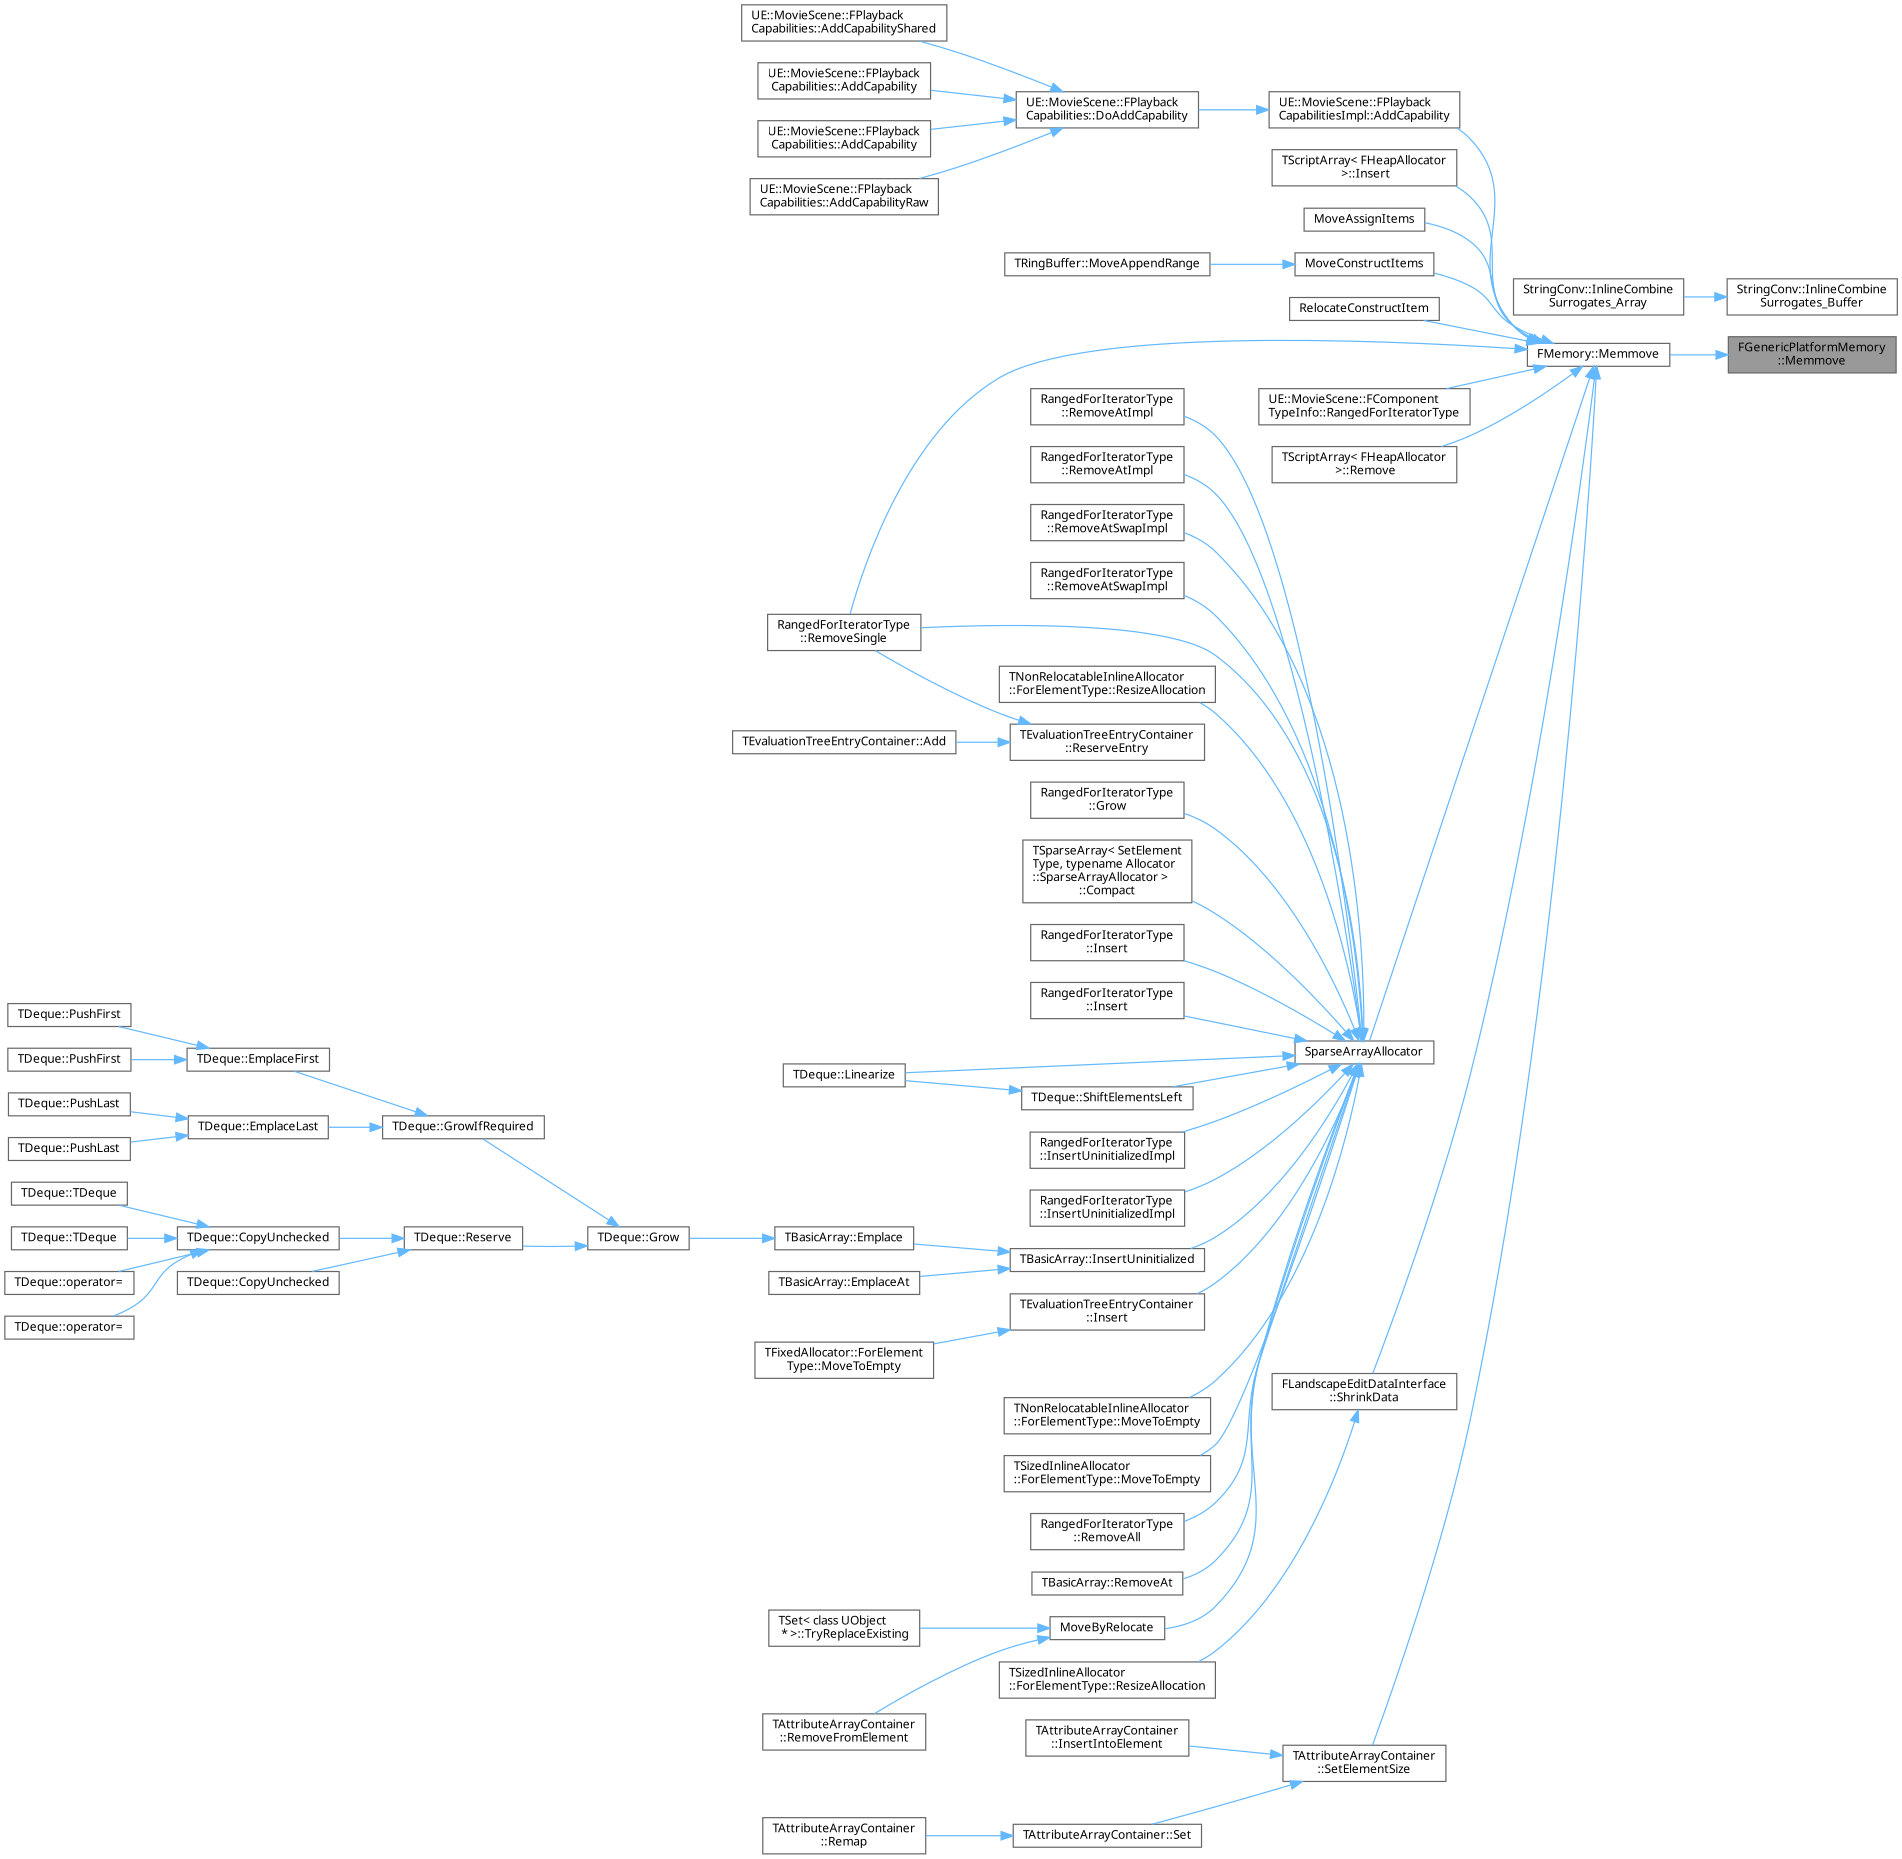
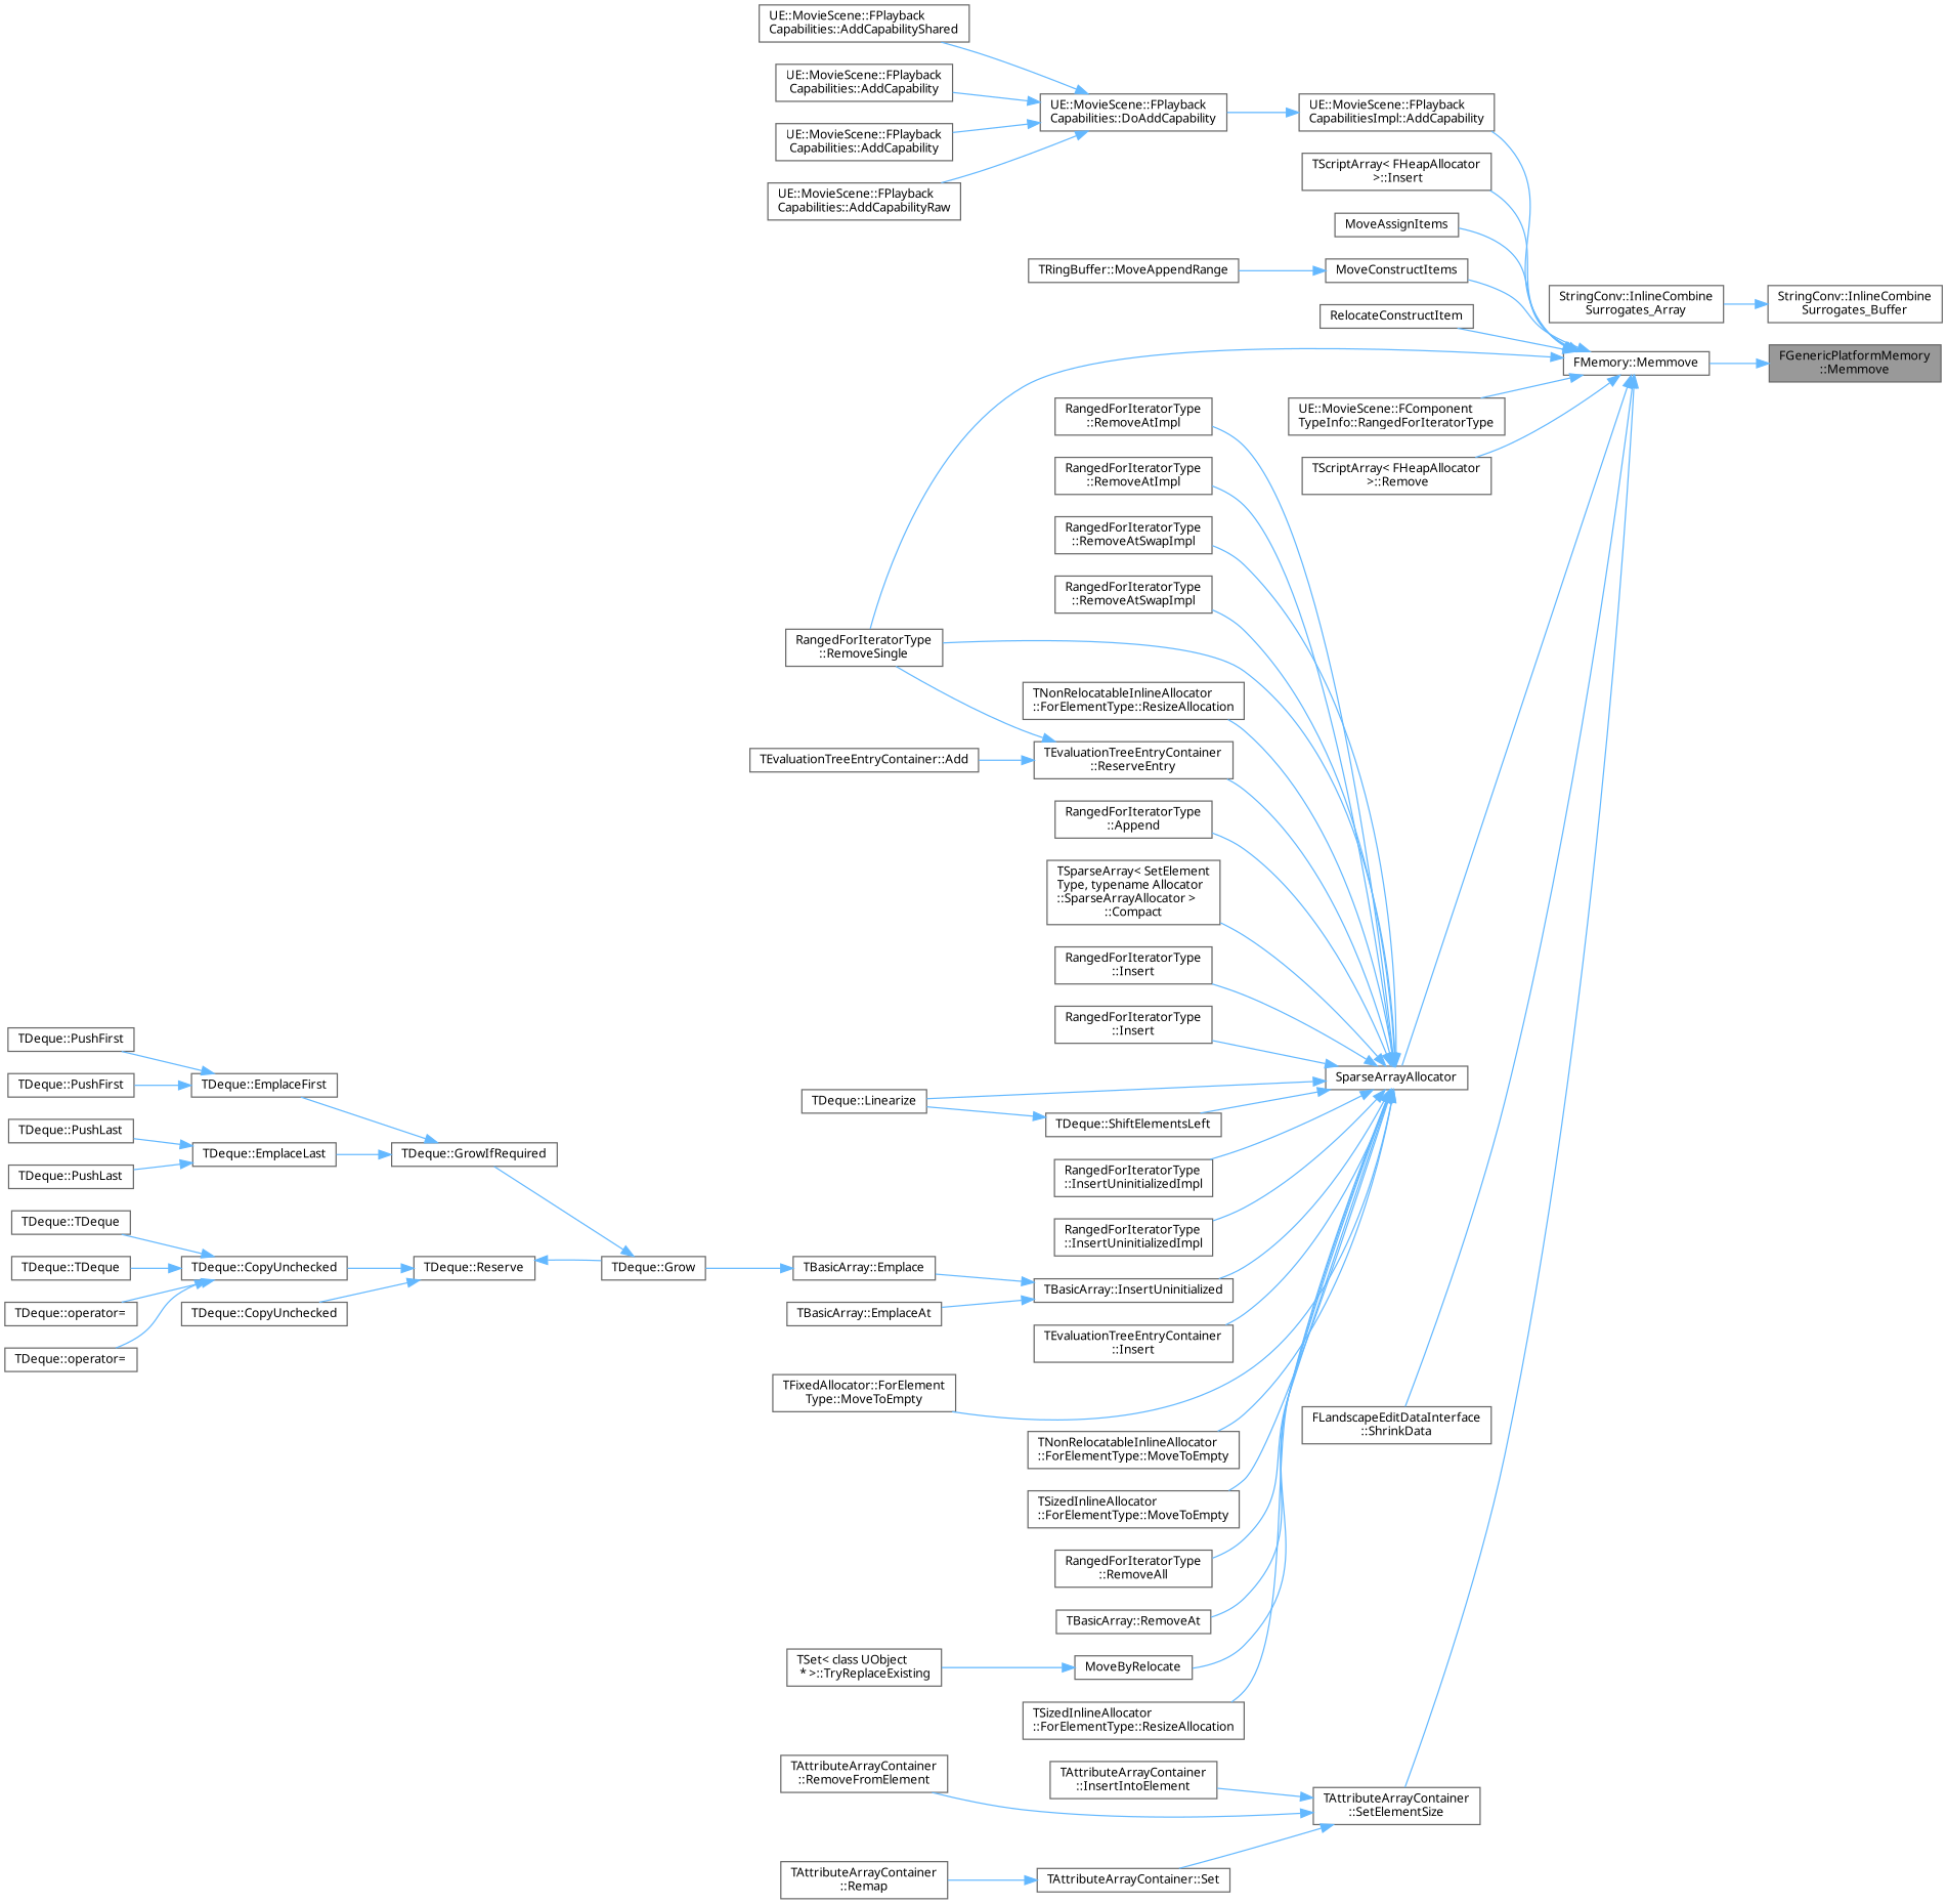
  digraph {
    fontname="Noto Sans"
    rankdir=RL
    node [color=grey40 fillcolor=white fontname="Noto Sans" fontsize=10 shape=box style=filled]
    edge [color=steelblue1 dir=back fontname="Noto Sans" fontsize=10 labelfontname=Helvetica labelfontsize=10 style=solid]
    n1 [color=gray40 fillcolor=grey60 fontcolor=black height=0.2 label="FGenericPlatformMemory\l::Memmove" width=0.4]
    n2 [height=0.2 label="FMemory::Memmove" width=0.4]
    n3 [height=0.2 label="UE::MovieScene::FPlayback\lCapabilitiesImpl::AddCapability" width=0.4]
    n4 [height=0.2 label="TScriptArray\< FHeapAllocator\l \>::Insert" width=0.4]
    n5 [height=0.2 label=MoveAssignItems width=0.4]
    n6 [height=0.2 label=MoveConstructItems width=0.4]
    n7 [height=0.2 label=RelocateConstructItem width=0.4]
    n8 [height=0.2 label=SparseArrayAllocator width=0.4]
    n9 [height=0.2 label="UE::MovieScene::FComponent\lTypeInfo::RangedForIteratorType" width=0.4]
    n10 [height=0.2 label="TScriptArray\< FHeapAllocator\l \>::Remove" width=0.4]
    n11 [height=0.2 label="TAttributeArrayContainer\l::SetElementSize" width=0.4]
    n12 [height=0.2 label="FLandscapeEditDataInterface\l::ShrinkData" width=0.4]
    n13 [height=0.2 label="RangedForIteratorType\l::RemoveSingle" width=0.4]
    n14 [height=0.2 label="UE::MovieScene::FPlayback\lCapabilities::DoAddCapability" width=0.4]
    n15 [height=0.2 label="StringConv::InlineCombine\lSurrogates_Buffer" width=0.4]
    n16 [height=0.2 label="StringConv::InlineCombine\lSurrogates_Array" width=0.4]
    n17 [height=0.2 label="TRingBuffer::MoveAppendRange" width=0.4]
-   n18 [height=0.2 label="RangedForIteratorType\l::Grow" width=0.4]
+   n18 [height=0.2 label="RangedForIteratorType\l::Append" width=0.4]
    n19 [height=0.2 label="TSparseArray\< SetElement\lType, typename Allocator\l::SparseArrayAllocator \>\l::Compact" width=0.4]
    n20 [height=0.2 label="RangedForIteratorType\l::Insert" width=0.4]
    n21 [height=0.2 label="RangedForIteratorType\l::Insert" width=0.4]
    n22 [height=0.2 label="TEvaluationTreeEntryContainer\l::Insert" width=0.4]
    n23 [height=0.2 label="TBasicArray::InsertUninitialized" width=0.4]
    n24 [height=0.2 label="RangedForIteratorType\l::InsertUninitializedImpl" width=0.4]
    n25 [height=0.2 label="RangedForIteratorType\l::InsertUninitializedImpl" width=0.4]
    n26 [height=0.2 label="TDeque::Linearize" width=0.4]
    n27 [height=0.2 label=MoveByRelocate width=0.4]
    n28 [height=0.2 label="TFixedAllocator::ForElement\lType::MoveToEmpty" width=0.4]
    n29 [height=0.2 label="TNonRelocatableInlineAllocator\l::ForElementType::MoveToEmpty" width=0.4]
    n30 [height=0.2 label="TSizedInlineAllocator\l::ForElementType::MoveToEmpty" width=0.4]
    n31 [height=0.2 label="RangedForIteratorType\l::RemoveAll" width=0.4]
    n32 [height=0.2 label="TBasicArray::RemoveAt" width=0.4]
    n33 [height=0.2 label="RangedForIteratorType\l::RemoveAtImpl" width=0.4]
    n34 [height=0.2 label="RangedForIteratorType\l::RemoveAtImpl" width=0.4]
    n35 [height=0.2 label="RangedForIteratorType\l::RemoveAtSwapImpl" width=0.4]
    n36 [height=0.2 label="RangedForIteratorType\l::RemoveAtSwapImpl" width=0.4]
    n37 [height=0.2 label="TEvaluationTreeEntryContainer\l::ReserveEntry" width=0.4]
    n38 [height=0.2 label="TNonRelocatableInlineAllocator\l::ForElementType::ResizeAllocation" width=0.4]
    n39 [height=0.2 label="TSizedInlineAllocator\l::ForElementType::ResizeAllocation" width=0.4]
    n40 [height=0.2 label="TDeque::ShiftElementsLeft" width=0.4]
    n41 [height=0.2 label="TAttributeArrayContainer\l::InsertIntoElement" width=0.4]
    n42 [height=0.2 label="TAttributeArrayContainer\l::RemoveFromElement" width=0.4]
    n43 [height=0.2 label="TAttributeArrayContainer::Set" width=0.4]
    n44 [height=0.2 label="UE::MovieScene::FPlayback\lCapabilities::AddCapability" width=0.4]
    n45 [height=0.2 label="UE::MovieScene::FPlayback\lCapabilities::AddCapability" width=0.4]
    n46 [height=0.2 label="UE::MovieScene::FPlayback\lCapabilities::AddCapabilityRaw" width=0.4]
    n47 [height=0.2 label="UE::MovieScene::FPlayback\lCapabilities::AddCapabilityShared" width=0.4]
    n48 [height=0.2 label="TBasicArray::Emplace" width=0.4]
    n49 [height=0.2 label="TBasicArray::EmplaceAt" width=0.4]
    n50 [height=0.2 label="TSet\< class UObject\l * \>::TryReplaceExisting" width=0.4]
    n51 [height=0.2 label="TEvaluationTreeEntryContainer::Add" width=0.4]
    n52 [height=0.2 label="TDeque::Grow" width=0.4]
    n53 [height=0.2 label="TDeque::GrowIfRequired" width=0.4]
    n54 [height=0.2 label="TDeque::Reserve" width=0.4]
    n55 [height=0.2 label="TDeque::EmplaceFirst" width=0.4]
    n56 [height=0.2 label="TDeque::EmplaceLast" width=0.4]
    n57 [height=0.2 label="TDeque::CopyUnchecked" width=0.4]
    n58 [height=0.2 label="TDeque::CopyUnchecked" width=0.4]
    n59 [height=0.2 label="TDeque::PushFirst" width=0.4]
    n60 [height=0.2 label="TDeque::PushFirst" width=0.4]
    n61 [height=0.2 label="TDeque::PushLast" width=0.4]
    n62 [height=0.2 label="TDeque::PushLast" width=0.4]
    n63 [height=0.2 label="TDeque::TDeque" width=0.4]
    n64 [height=0.2 label="TDeque::TDeque" width=0.4]
    n65 [height=0.2 label="TDeque::operator=" width=0.4]
    n66 [height=0.2 label="TDeque::operator=" width=0.4]
    n67 [height=0.2 label="TAttributeArrayContainer\l::Remap" width=0.4]
    n1 -> n2
    n2 -> n3
    n2 -> n4
    n2 -> n5
    n2 -> n6
    n2 -> n7
    n2 -> n8
    n2 -> n9
    n2 -> n10
    n2 -> n11
    n2 -> n12
    n2 -> n13
    n3 -> n14
    n6 -> n17
    n8 -> n13
    n8 -> n18
    n8 -> n19
    n8 -> n20
    n8 -> n21
    n8 -> n22
    n8 -> n23
    n8 -> n24
    n8 -> n25
    n8 -> n26
    n8 -> n27
-   n22 -> n28
+   n8 -> n28
    n8 -> n29
    n8 -> n30
    n8 -> n31
    n8 -> n32
    n8 -> n33
    n8 -> n34
    n8 -> n35
    n8 -> n36
+   n8 -> n37
    n8 -> n38
-   n12 -> n39
+   n8 -> n39
    n8 -> n40
    n11 -> n41
-   n27 -> n42
+   n11 -> n42
    n11 -> n43
    n14 -> n44
    n14 -> n45
    n14 -> n46
    n14 -> n47
    n15 -> n16
    n23 -> n48
    n23 -> n49
    n27 -> n50
    n37 -> n13
    n37 -> n51
    n40 -> n26
    n43 -> n67
    n48 -> n52
    n52 -> n53
-   n52 -> n54
+   n54 -> n52
    n53 -> n55
    n53 -> n56
    n54 -> n57
    n54 -> n58
    n55 -> n59
    n55 -> n60
    n56 -> n61
    n56 -> n62
    n57 -> n63
    n57 -> n64
    n57 -> n65
    n57 -> n66
  }
